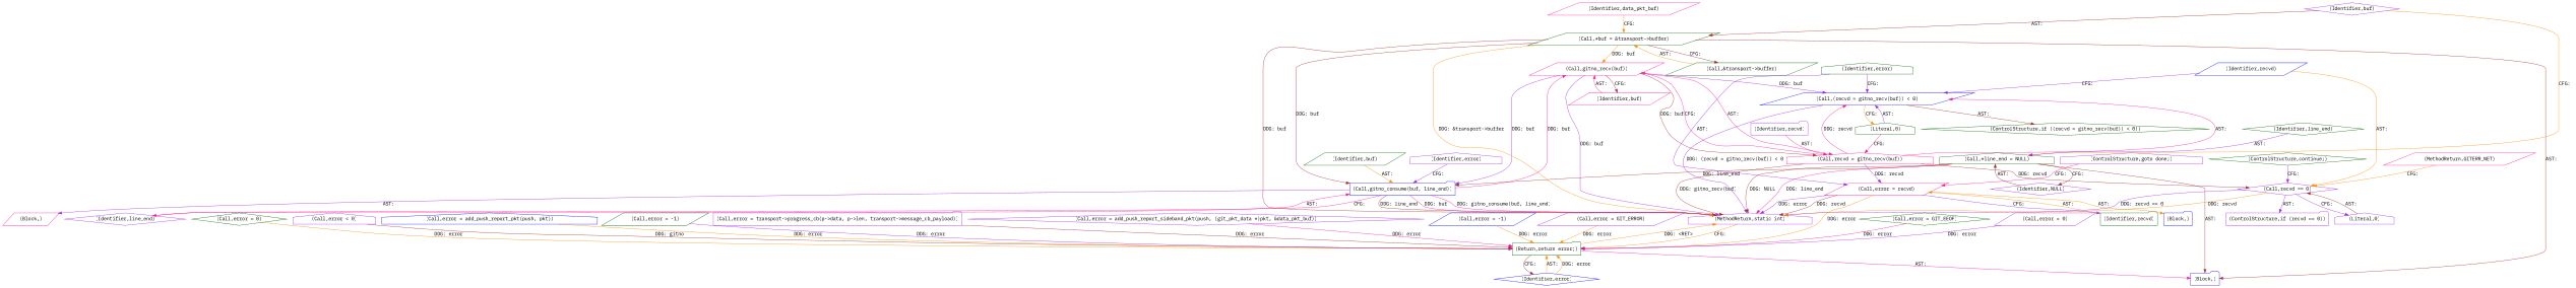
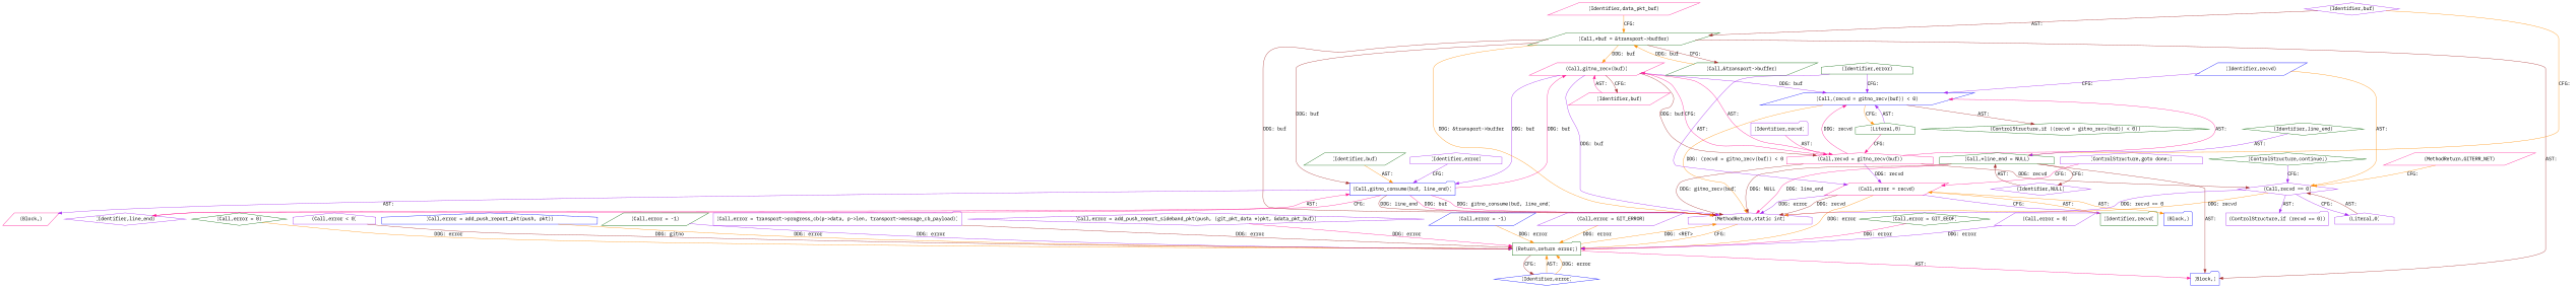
  digraph {
    fontname="IBM Plex Mono"
    node [color=purple fontname="IBM Plex Mono" shape=parallelogram]
    edge [color=darkorange fontname="IBM Plex Mono"]
    n1 [color=deeppink label="(Call,gitno_recv(buf))"]
    n2 [color=blue label="(Call,gitno_consume(buf, line_end))" shape=folder]
    n3 [color=blue label="(Call,(recvd = gitno_recv(buf)) < 0)"]
    n4 [color=deeppink label="(Call,recvd = gitno_recv(buf))" shape=house]
    n5 [color=deeppink label="(Identifier,buf)"]
    n6 [label="(MethodReturn,static int)" shape=house]
    n7 [color=deeppink label="(Block,)"]
    n8 [label="(Identifier,line_end)" shape=diamond]
    n9 [color=darkgreen label="(Literal,0)" shape=house]
    n10 [color=darkgreen label="(ControlStructure,if ((recvd = gitno_recv(buf)) < 0))" shape=diamond]
    n11 [color=deeppink label="(Call,error = recvd)"]
    n12 [label="(Call,recvd == 0)" shape=diamond]
    n13 [color=darkgreen label="(Return,return error;)" shape=folder]
    n14 [color=darkgreen label="(Call,*buf = &transport->buffer)"]
    n15 [color=darkgreen label="(Call,&transport->buffer)"]
    n16 [color=blue label="(Block,)" shape=folder]
    n17 [color=darkgreen label="(Call,*line_end = NULL)" shape=house]
    n18 [label="(Identifier,NULL)" shape=diamond]
    n19 [color=darkgreen label="(Identifier,recvd)" shape=folder]
    n20 [color=blue label="(Block,)" shape=folder]
    n21 [label="(ControlStructure,if (recvd == 0))" shape=folder]
    n22 [label="(Literal,0)" shape=house]
    n23 [color=blue label="(Identifier,error)" shape=diamond]
    n24 [color=deeppink label="(MethodReturn,GITERR_NET)"]
    n25 [color=darkgreen label="(Call,error = GIT_EEOF)" shape=diamond]
    n26 [label="(Call,error = 0)"]
    n27 [color=darkgreen label="(Call,error = 0)" shape=diamond]
    n28 [color=blue label="(Identifier,recvd)"]
    n29 [label="(Call,error < 0)" shape=house]
    n30 [color=blue label="(Call,error = add_push_report_pkt(push, pkt))" shape=house]
    n31 [color=darkgreen label="(Identifier,buf)"]
    n32 [color=darkgreen label="(Call,error = -1)"]
    n33 [label="(Call,error = transport->progress_cb(p->data, p->len, transport->message_cb_payload))" shape=folder]
    n34 [label="(Call,error = add_push_report_sideband_pkt(push, (git_pkt_data *)pkt, &data_pkt_buf))" shape=diamond]
    n35 [label="(ControlStructure,goto done;)" shape=house]
    n36 [color=deeppink label="(Identifier,data_pkt_buf)"]
    n37 [label="(Identifier,error)" shape=house]
    n38 [label="(Identifier,buf)" shape=diamond]
    n39 [color=blue label="(Call,error = -1)"]
    n40 [label="(Call,error = GIT_ERROR)"]
    n41 [label="(Identifier,recvd)" shape=folder]
    n42 [color=darkgreen label="(ControlStructure,continue;)" shape=diamond]
    n43 [color=darkgreen label="(Identifier,line_end)" shape=diamond]
    n44 [color=darkgreen label="(Identifier,error)" shape=house]
    n1 -> n2 [color=purple label="DDG: buf"]
    n1 -> n3 [color=purple label="DDG: buf"]
    n1 -> n4 [color=deeppink label="AST: "]
    n1 -> n4 [color=brown label="DDG: buf"]
    n1 -> n5 [color=brown label="CFG: "]
    n1 -> n6 [color=purple label="DDG: buf"]
    n2 -> n1 [color=deeppink label="DDG: buf"]
    n2 -> n6 [color=deeppink label="DDG: gitno_consume(buf, line_end)"]
    n2 -> n6 [color=brown label="DDG: line_end"]
    n2 -> n6 [color=deeppink label="DDG: buf"]
    n2 -> n7 [color=purple label="AST: "]
    n2 -> n8 [color=deeppink label="CFG: "]
-   n3 -> n6 [color=purple label="DDG: (recvd = gitno_recv(buf)) < 0"]
+   n3 -> n6 [label="DDG: (recvd = gitno_recv(buf)) < 0"]
    n3 -> n9 [label="CFG: "]
    n3 -> n10 [color=brown label="AST: "]
    n4 -> n1 [color=deeppink label="CFG: "]
    n4 -> n3 [color=deeppink label="AST: "]
    n4 -> n3 [color=deeppink label="DDG: recvd"]
    n4 -> n6 [color=brown label="DDG: gitno_recv(buf)"]
    n4 -> n11 [color=purple label="DDG: recvd"]
    n4 -> n12 [color=brown label="DDG: recvd"]
    n5 -> n1 [color=deeppink label="AST: "]
    n6 -> n13 [label="CFG: "]
    n8 -> n2 [color=deeppink label="AST: "]
    n9 -> n3 [color=purple label="AST: "]
    n9 -> n4 [color=deeppink label="CFG: "]
    n11 -> n6 [color=brown label="DDG: recvd"]
    n11 -> n6 [color=purple label="DDG: error"]
    n11 -> n13 [label="DDG: error"]
    n11 -> n19 [color=purple label="CFG: "]
    n11 -> n20 [label="AST: "]
    n12 -> n6 [color=purple label="DDG: recvd == 0"]
    n12 -> n6 [label="DDG: recvd"]
    n12 -> n21 [color=purple label="AST: "]
    n12 -> n22 [color=purple label="CFG: "]
    n13 -> n6 [label="DDG: <RET>"]
    n13 -> n16 [color=deeppink label="AST: "]
    n13 -> n23 [color=brown label="CFG: "]
    n14 -> n1 [label="DDG: buf"]
    n14 -> n2 [color=brown label="DDG: buf"]
    n14 -> n6 [color=brown label="DDG: buf"]
    n14 -> n6 [label="DDG: &transport->buffer"]
    n14 -> n15 [color=brown label="CFG: "]
    n14 -> n16 [color=brown label="AST: "]
-   n15 -> n14 [label="AST: "]
-   n17 -> n2 [color=brown label="DDG: line_end"]
+   n15 -> n14 [label="DDG: buf"]
    n17 -> n6 [color=brown label="DDG: NULL"]
    n17 -> n6 [color=deeppink label="DDG: line_end"]
    n17 -> n16 [color=brown label="AST: "]
    n17 -> n18 [color=brown label="CFG: "]
    n18 -> n17 [color=brown label="AST: "]
    n19 -> n11 [label="AST: "]
    n22 -> n12 [color=brown label="AST: "]
    n23 -> n13 [label="AST: "]
    n23 -> n13 [label="DDG: error"]
    n24 -> n12 [label="CFG: "]
    n25 -> n13 [color=deeppink label="DDG: error"]
    n26 -> n13 [color=purple label="DDG: error"]
    n27 -> n13 [label="DDG: error"]
    n28 -> n3 [color=purple label="CFG: "]
    n28 -> n12 [label="AST: "]
    n29 -> n13 [color=brown label="DDG: gitno"]
    n30 -> n13 [label="DDG: error"]
    n31 -> n2 [label="AST: "]
    n32 -> n13 [color=purple label="DDG: error"]
    n33 -> n13 [color=brown label="DDG: error"]
    n34 -> n13 [color=deeppink label="DDG: error"]
    n35 -> n11 [color=deeppink label="CFG: "]
    n36 -> n14 [label="CFG: "]
    n37 -> n2 [color=purple label="CFG: "]
    n38 -> n14 [color=brown label="AST: "]
    n38 -> n17 [label="CFG: "]
    n39 -> n13 [label="DDG: error"]
    n40 -> n13 [label="DDG: error"]
    n41 -> n4 [color=deeppink label="AST: "]
    n42 -> n12 [color=purple label="CFG: "]
    n43 -> n17 [color=purple label="AST: "]
    n44 -> n3 [color=purple label="CFG: "]
    n44 -> n11 [color=purple label="AST: "]
  }
